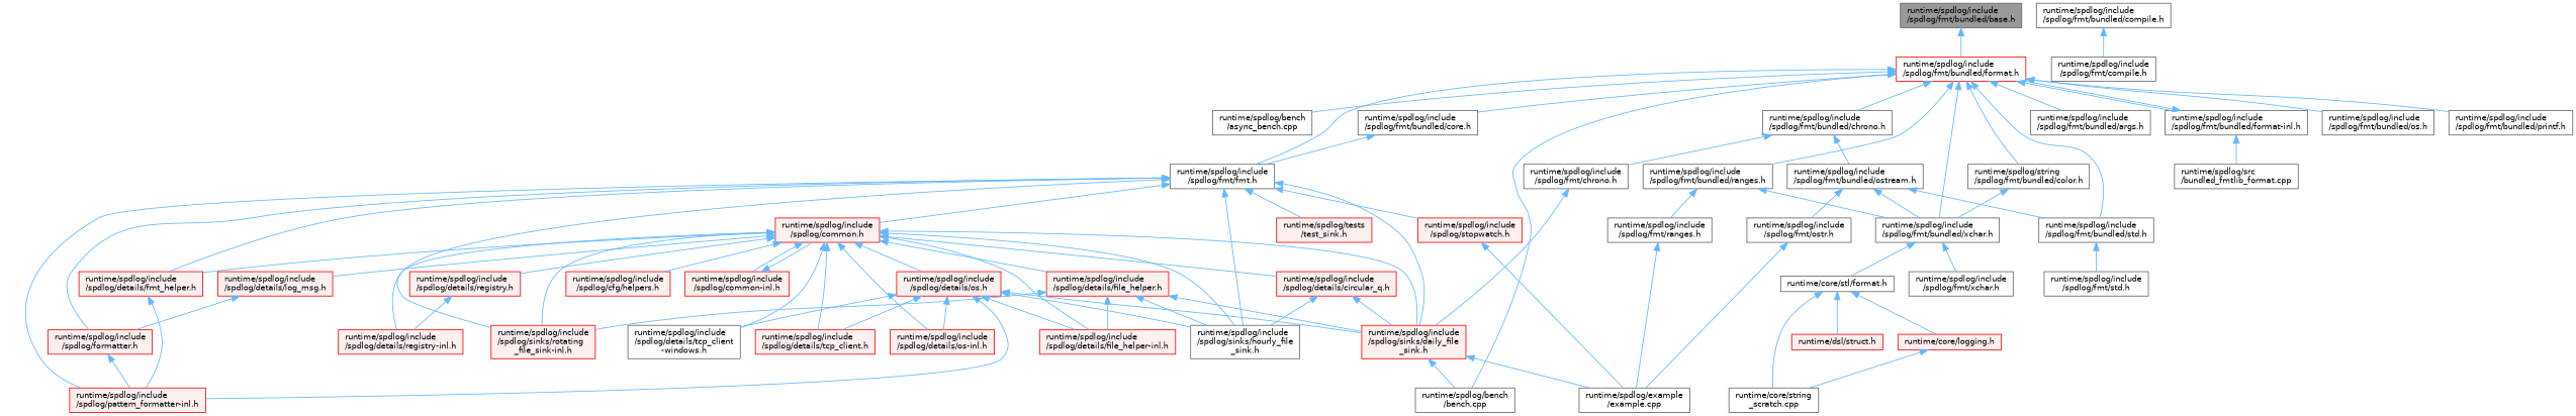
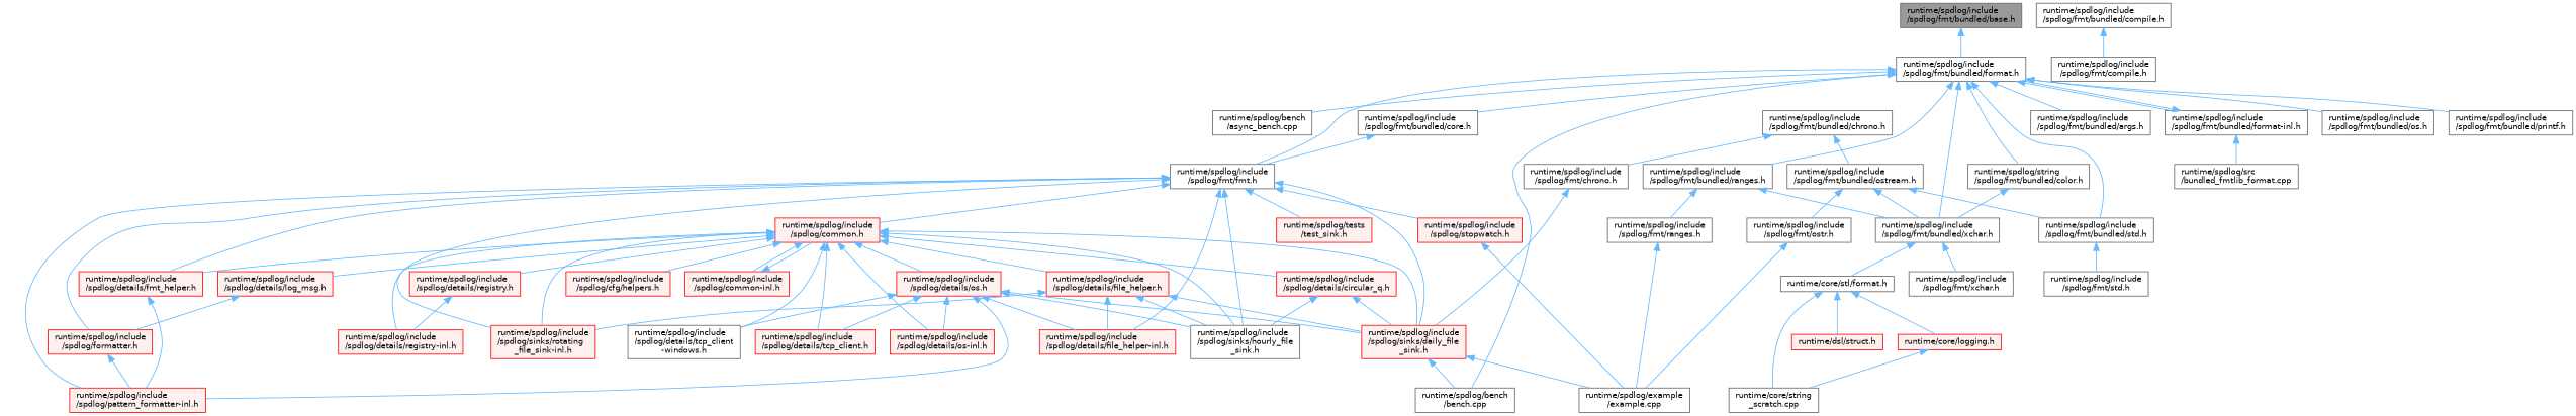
  digraph {
    node [color=grey40 fillcolor=white fontname=Helvetica fontsize=10 shape=box style=filled]
    edge [color=steelblue1 dir=back fontname=Helvetica fontsize=10 labelfontname=Helvetica labelfontsize=10 style=solid]
    n1 [color=gray40 fillcolor=grey60 fontcolor=black height=0.2 label="runtime/spdlog/include\l/spdlog/fmt/bundled/base.h" width=0.4]
-   n2 [color=red height=0.2 label="runtime/spdlog/include\l/spdlog/fmt/bundled/format.h" width=0.4]
+   n2 [height=0.2 label="runtime/spdlog/include\l/spdlog/fmt/bundled/format.h" width=0.4]
    n3 [height=0.2 label="runtime/spdlog/bench\l/async_bench.cpp" width=0.4]
    n4 [height=0.2 label="runtime/spdlog/bench\l/bench.cpp" width=0.4]
    n5 [height=0.2 label="runtime/spdlog/include\l/spdlog/fmt/bundled/args.h" width=0.4]
    n6 [height=0.2 label="runtime/spdlog/include\l/spdlog/fmt/bundled/chrono.h" width=0.4]
    n7 [height=0.2 label="runtime/spdlog/include\l/spdlog/fmt/bundled/std.h" width=0.4]
    n8 [height=0.2 label="runtime/spdlog/include\l/spdlog/fmt/bundled/xchar.h" width=0.4]
    n9 [height=0.2 label="runtime/spdlog/string\l/spdlog/fmt/bundled/color.h" width=0.4]
    n10 [height=0.2 label="runtime/spdlog/include\l/spdlog/fmt/bundled/core.h" width=0.4]
    n11 [height=0.2 label="runtime/spdlog/include\l/spdlog/fmt/fmt.h" width=0.4]
    n12 [height=0.2 label="runtime/spdlog/include\l/spdlog/fmt/bundled/format-inl.h" width=0.4]
    n13 [height=0.2 label="runtime/spdlog/include\l/spdlog/fmt/bundled/os.h" width=0.4]
    n14 [height=0.2 label="runtime/spdlog/include\l/spdlog/fmt/bundled/printf.h" width=0.4]
    n15 [height=0.2 label="runtime/spdlog/include\l/spdlog/fmt/bundled/ranges.h" width=0.4]
    n16 [height=0.2 label="runtime/spdlog/include\l/spdlog/fmt/bundled/ostream.h" width=0.4]
    n17 [height=0.2 label="runtime/spdlog/include\l/spdlog/fmt/chrono.h" width=0.4]
    n18 [height=0.2 label="runtime/spdlog/include\l/spdlog/fmt/std.h" width=0.4]
    n19 [height=0.2 label="runtime/core/stl/format.h" width=0.4]
    n20 [height=0.2 label="runtime/spdlog/include\l/spdlog/fmt/xchar.h" width=0.4]
    n21 [height=0.2 label="runtime/spdlog/include\l/spdlog/fmt/bundled/compile.h" width=0.4]
    n22 [height=0.2 label="runtime/spdlog/include\l/spdlog/fmt/compile.h" width=0.4]
    n23 [color=red fillcolor="#FFF0F0" height=0.2 label="runtime/spdlog/include\l/spdlog/sinks/daily_file\l_sink.h" width=0.4]
    n24 [color=red fillcolor="#FFF0F0" height=0.2 label="runtime/spdlog/include\l/spdlog/common.h" width=0.4]
    n25 [height=0.2 label="runtime/spdlog/include\l/spdlog/sinks/hourly_file\l_sink.h" width=0.4]
    n26 [color=red fillcolor="#FFF0F0" height=0.2 label="runtime/spdlog/include\l/spdlog/sinks/rotating\l_file_sink-inl.h" width=0.4]
    n27 [color=red fillcolor="#FFF0F0" height=0.2 label="runtime/spdlog/include\l/spdlog/details/fmt_helper.h" width=0.4]
    n28 [color=red fillcolor="#FFF0F0" height=0.2 label="runtime/spdlog/include\l/spdlog/pattern_formatter-inl.h" width=0.4]
    n29 [color=red fillcolor="#FFF0F0" height=0.2 label="runtime/spdlog/include\l/spdlog/formatter.h" width=0.4]
    n30 [color=red fillcolor="#FFF0F0" height=0.2 label="runtime/spdlog/include\l/spdlog/stopwatch.h" width=0.4]
    n31 [color=red fillcolor="#FFF0F0" height=0.2 label="runtime/spdlog/tests\l/test_sink.h" width=0.4]
    n32 [height=0.2 label="runtime/spdlog/src\l/bundled_fmtlib_format.cpp" width=0.4]
    n33 [height=0.2 label="runtime/spdlog/include\l/spdlog/fmt/ranges.h" width=0.4]
    n34 [height=0.2 label="runtime/spdlog/include\l/spdlog/fmt/ostr.h" width=0.4]
    n35 [height=0.2 label="runtime/spdlog/example\l/example.cpp" width=0.4]
    n36 [color=red fillcolor="#FFF0F0" height=0.2 label="runtime/core/logging.h" width=0.4]
    n37 [height=0.2 label="runtime/core/string\l_scratch.cpp" width=0.4]
    n38 [color=red fillcolor="#FFF0F0" height=0.2 label="runtime/dsl/struct.h" width=0.4]
    n39 [color=red fillcolor="#FFF0F0" height=0.2 label="runtime/spdlog/include\l/spdlog/cfg/helpers.h" width=0.4]
    n40 [color=red fillcolor="#FFF0F0" height=0.2 label="runtime/spdlog/include\l/spdlog/common-inl.h" width=0.4]
    n41 [color=red fillcolor="#FFF0F0" height=0.2 label="runtime/spdlog/include\l/spdlog/details/circular_q.h" width=0.4]
    n42 [color=red fillcolor="#FFF0F0" height=0.2 label="runtime/spdlog/include\l/spdlog/details/file_helper-inl.h" width=0.4]
    n43 [color=red fillcolor="#FFF0F0" height=0.2 label="runtime/spdlog/include\l/spdlog/details/file_helper.h" width=0.4]
    n44 [color=red fillcolor="#FFF0F0" height=0.2 label="runtime/spdlog/include\l/spdlog/details/log_msg.h" width=0.4]
    n45 [color=red fillcolor="#FFF0F0" height=0.2 label="runtime/spdlog/include\l/spdlog/details/os-inl.h" width=0.4]
    n46 [color=red fillcolor="#FFF0F0" height=0.2 label="runtime/spdlog/include\l/spdlog/details/os.h" width=0.4]
    n47 [height=0.2 label="runtime/spdlog/include\l/spdlog/details/tcp_client\l-windows.h" width=0.4]
    n48 [color=red fillcolor="#FFF0F0" height=0.2 label="runtime/spdlog/include\l/spdlog/details/tcp_client.h" width=0.4]
    n49 [color=red fillcolor="#FFF0F0" height=0.2 label="runtime/spdlog/include\l/spdlog/details/registry-inl.h" width=0.4]
    n50 [color=red fillcolor="#FFF0F0" height=0.2 label="runtime/spdlog/include\l/spdlog/details/registry.h" width=0.4]
    n1 -> n2
    n2 -> n3
    n2 -> n4
    n2 -> n5
-   n2 -> n6
    n2 -> n7
    n2 -> n8
    n2 -> n9
    n2 -> n10
    n2 -> n11
    n2 -> n12
    n2 -> n13
    n2 -> n14
    n2 -> n15
    n6 -> n16
    n6 -> n17
    n7 -> n18
    n8 -> n19
    n8 -> n20
    n9 -> n8
    n10 -> n11
    n11 -> n23
    n11 -> n24
    n11 -> n25
    n11 -> n26
    n11 -> n27
    n11 -> n28
    n11 -> n29
    n11 -> n30
    n11 -> n31
    n12 -> n2
    n12 -> n32
    n15 -> n8
    n15 -> n33
    n16 -> n7
    n16 -> n8
    n16 -> n34
    n17 -> n23
    n19 -> n36
    n19 -> n37
    n19 -> n38
    n21 -> n22
    n23 -> n4
    n23 -> n35
    n24 -> n23
    n24 -> n25
    n24 -> n26
    n24 -> n27
    n24 -> n39
    n24 -> n40
    n24 -> n41
-   n24 -> n42
+   n11 -> n42
    n24 -> n43
    n24 -> n44
    n24 -> n45
    n24 -> n46
    n24 -> n47
    n24 -> n48
    n24 -> n49
    n24 -> n50
    n27 -> n28
    n29 -> n28
    n30 -> n35
    n33 -> n35
    n34 -> n35
    n36 -> n37
    n40 -> n24
    n41 -> n23
    n41 -> n25
    n43 -> n23
    n43 -> n25
    n43 -> n26
    n43 -> n42
    n44 -> n29
    n46 -> n23
    n46 -> n25
    n46 -> n28
    n46 -> n42
    n46 -> n45
    n46 -> n47
    n46 -> n48
    n50 -> n49
  }
